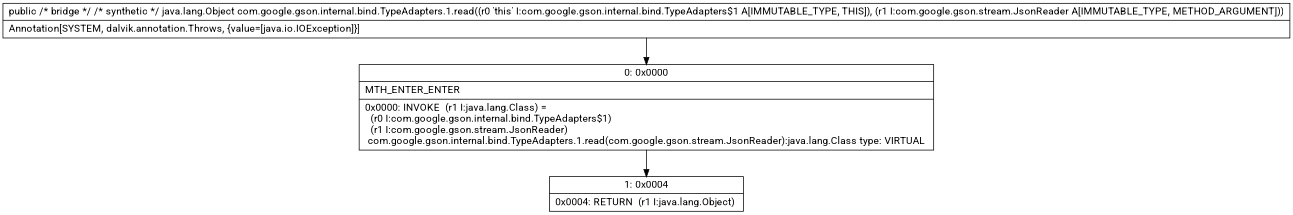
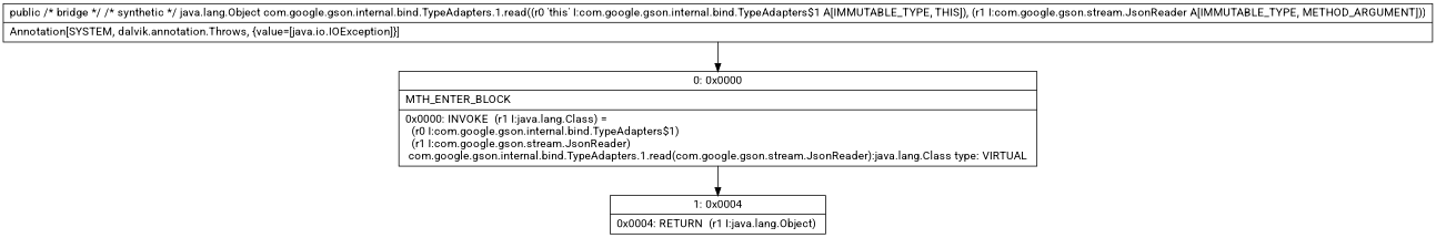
  digraph {
    fontname=Roboto
    node [shape=record fontname=Roboto]
    edge [fontname=Roboto]
-   n1 [label="{0\:\ 0x0000|MTH_ENTER_ENTER\l|0x0000: INVOKE  (r1 I:java.lang.Class) = \l  (r0 I:com.google.gson.internal.bind.TypeAdapters$1)\l  (r1 I:com.google.gson.stream.JsonReader)\l com.google.gson.internal.bind.TypeAdapters.1.read(com.google.gson.stream.JsonReader):java.lang.Class type: VIRTUAL \l}"]
+   n1 [label="{0\:\ 0x0000|MTH_ENTER_BLOCK\l|0x0000: INVOKE  (r1 I:java.lang.Class) = \l  (r0 I:com.google.gson.internal.bind.TypeAdapters$1)\l  (r1 I:com.google.gson.stream.JsonReader)\l com.google.gson.internal.bind.TypeAdapters.1.read(com.google.gson.stream.JsonReader):java.lang.Class type: VIRTUAL \l}"]
    n2 [label="{1\:\ 0x0004|0x0004: RETURN  (r1 I:java.lang.Object) \l}"]
    n3 [label="{public \/* bridge *\/ \/* synthetic *\/ java.lang.Object com.google.gson.internal.bind.TypeAdapters.1.read((r0 'this' I:com.google.gson.internal.bind.TypeAdapters$1 A[IMMUTABLE_TYPE, THIS]), (r1 I:com.google.gson.stream.JsonReader A[IMMUTABLE_TYPE, METHOD_ARGUMENT]))  | Annotation[SYSTEM, dalvik.annotation.Throws, \{value=[java.io.IOException]\}]\l}"]
    n1 -> n2
    n3 -> n1
  }
